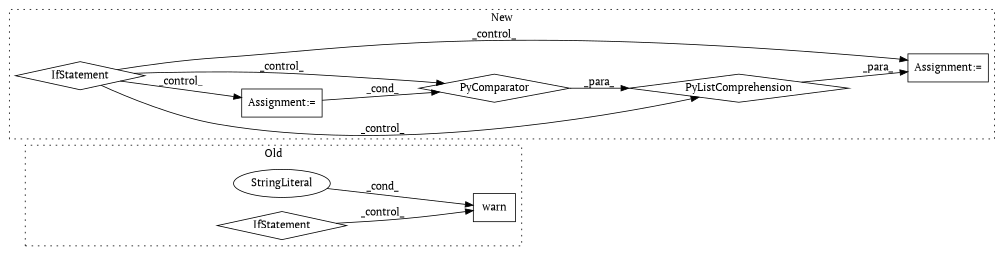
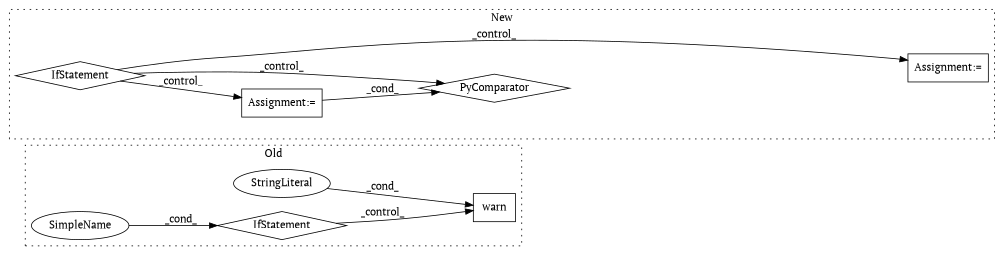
  digraph {
    fontname="PT Serif"
    rankdir=LR
    node [a=25 fontname="PT Serif" l="4,2" s=3524 shape=diamond]
    edge [fontname="PT Serif"]
    n1 [a=32 l="5,1" label=warn s="2258,2333" shape=box]
    n2 [a=45 l=70 label=StringLiteral s=2263 shape=ellipse]
    n3 [label=IfStatement s="2228,2246"]
-   n5 [a=109 l=137 label=PyListComprehension s=3450]
+   n4 [a=42 label=SimpleName shape=ellipse l="" s=""]
    n6 [a=7 l=55 label="Assignment:=" shape=box]
    n7 [a=113 l=55 label=PyComparator]
    n8 [a=7 l=16 label="Assignment:=" s=3434 shape=box]
    n9 [label=IfStatement s="3377,3416"]
    subgraph cluster_1 {
      label=Old
      style=dotted
      n1
      n2
      n3
+     n4
    }
    subgraph cluster_2 {
      label=New
      style=dotted
-     n5
      n6
      n7
      n8
      n9
    }
    n2 -> n1 [label=_cond_]
    n3 -> n1 [label=_control_]
-   n5 -> n8 [label=_para_]
+   n4 -> n3 [label=_cond_]
    n6 -> n7 [label=_cond_]
-   n7 -> n5 [label=_para_]
-   n9 -> n5 [label=_control_]
    n9 -> n6 [label=_control_]
    n9 -> n7 [label=_control_]
    n9 -> n8 [label=_control_]
  }
